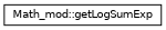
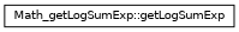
  digraph {
    rankdir=TB
-   n1 [color=black fillcolor=white fontname=Helvetica fontsize=10 height=0.2 label="Math_mod::getLogSumExp" shape=record style=filled width=0.4]
+   n1 [color=black fillcolor=white fontname=Helvetica fontsize=10 height=0.2 label="Math_getLogSumExp::getLogSumExp" shape=record style=filled width=0.4]
  }
